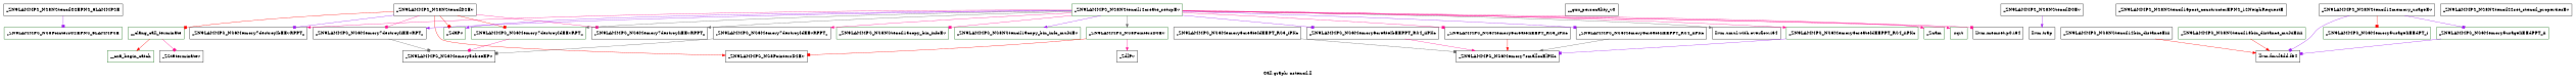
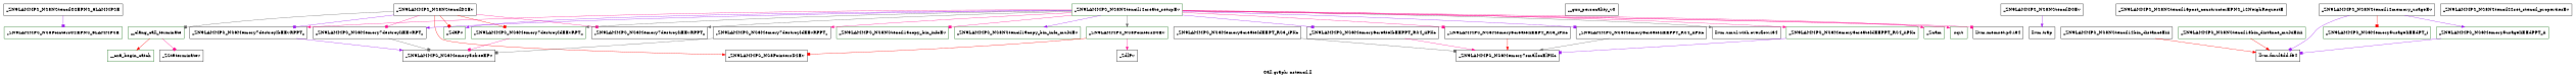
  digraph {
    label="Call graph: nstencil.ll"
    node [color=black shape=record]
    edge [arrowhead=box color=deeppink]
    n1 [label="{_ZN9LAMMPS_NS8NStencilC2EPNS_6LAMMPSE}"]
    n2 [color=darkgreen label="{_ZN9LAMMPS_NS8PointersC2EPNS_6LAMMPSE}"]
    n3 [label="{_ZN9LAMMPS_NS8NStencilD2Ev}"]
    n4 [label="{_ZN9LAMMPS_NS6Memory7destroyIiEEvRPT_}"]
    n5 [label="{_ZN9LAMMPS_NS6Memory7destroyIiEEvRPPT_}"]
    n6 [color=darkgreen label="{__clang_call_terminate}"]
    n7 [color=darkgreen label="{_ZN9LAMMPS_NS6Memory7destroyIdEEvRPT_}"]
    n8 [color=darkgreen label="{_ZdaPv}"]
    n9 [label="{_ZN9LAMMPS_NS8PointersD2Ev}"]
    n10 [label="{_ZN9LAMMPS_NS6Memory7destroyIbEEvRPPT_}"]
    n11 [label="{_ZN9LAMMPS_NS6Memory5sfreeEPv}"]
    n12 [color=darkgreen label="{__cxa_begin_catch}"]
    n13 [label="{_ZSt9terminatev}"]
    n14 [label="{_ZN9LAMMPS_NS6Memory7destroyIdEEvRPPT_}"]
    n15 [label="{__gxx_personality_v0}"]
    n16 [label="{_ZN9LAMMPS_NS8NStencilD0Ev}"]
    n17 [label="{llvm.trap}"]
    n18 [label="{_ZN9LAMMPS_NS8NStencil16post_constructorEPNS_12NeighRequestE}"]
    n19 [color=darkgreen label="{_ZN9LAMMPS_NS8NStencil13copy_bin_infoEv}"]
    n20 [color=darkgreen label="{_ZN9LAMMPS_NS8NStencil19copy_bin_info_multiEv}"]
    n21 [color=darkgreen label="{_ZN9LAMMPS_NS8NStencil12create_setupEv}"]
    n22 [label="{_ZN9LAMMPS_NS6Memory6createIiEEPT_RS3_iPKc}"]
    n23 [label="{_ZN9LAMMPS_NS6Memory6createIiEEPPT_RS4_iiPKc}"]
    n24 [label="{llvm.umul.with.overflow.i64}"]
    n25 [color=darkgreen label="{_Znam}"]
    n26 [color=darkgreen label="{sqrt}"]
    n27 [label="{llvm.memset.p0.i64}"]
    n28 [color=darkgreen label="{_ZN9LAMMPS_NS6Memory6createIdEEPPT_RS4_iiPKc}"]
    n29 [label="{_ZN9LAMMPS_NS6Memory6createIbEEPPT_RS4_iiPKc}"]
    n30 [color=darkgreen label="{_ZN9LAMMPS_NS8PointersD0Ev}"]
    n31 [label="{_ZN9LAMMPS_NS6Memory7smallocElPKc}"]
    n32 [label="{_ZN9LAMMPS_NS6Memory6createIdEEPT_RS3_iPKc}"]
    n33 [label="{_ZN9LAMMPS_NS8NStencil12bin_distanceEiii}"]
    n34 [label="{llvm.fmuladd.f64}"]
    n35 [color=darkgreen label="{_ZN9LAMMPS_NS8NStencil18bin_distance_multiEiiii}"]
    n36 [label="{_ZN9LAMMPS_NS8NStencil12memory_usageEv}"]
    n37 [color=darkgreen label="{_ZN9LAMMPS_NS6Memory5usageIiEEdPT_i}"]
    n38 [color=darkgreen label="{_ZN9LAMMPS_NS6Memory5usageIiEEdPPT_ii}"]
    n39 [label="{_ZN9LAMMPS_NS8NStencil22set_stencil_propertiesEv}"]
    n40 [label="{_ZdlPv}"]
    n1 -> n2 [color=purple]
    n3 -> n4
    n3 -> n5
-   n3 -> n6 [color=red]
+   n3 -> n6 [color=gray40]
    n3 -> n7 [color=red]
    n3 -> n8 [color=red]
    n3 -> n9 [arrowhead=normal color=red]
    n3 -> n10 [color=purple]
    n4 -> n11 [color=gray40]
    n6 -> n12 [arrowhead=normal color=red]
    n6 -> n13
    n7 -> n11
+   n10 -> n11 [arrowhead=normal color=purple]
    n14 -> n11 [color=gray40]
    n16 -> n17 [arrowhead=normal color=purple]
    n21 -> n4 [arrowhead=normal color=purple]
    n21 -> n5 [arrowhead=normal color=gray40]
    n21 -> n7 [arrowhead=normal color=gray40]
    n21 -> n8 [arrowhead=normal color=purple]
    n21 -> n10 [arrowhead=normal]
    n21 -> n14 [arrowhead=normal]
    n21 -> n19
    n21 -> n20 [arrowhead=normal color=purple]
    n21 -> n22
    n21 -> n23 [color=purple]
    n21 -> n24 [arrowhead=normal color=gray40]
    n21 -> n25 [arrowhead=normal]
    n21 -> n26 [arrowhead=normal]
    n21 -> n27
    n21 -> n28 [arrowhead=normal]
    n21 -> n29 [color=purple]
    n21 -> n30 [arrowhead=normal color=gray40]
    n22 -> n31 [arrowhead=normal color=red]
    n23 -> n31 [arrowhead=normal color=gray40]
    n28 -> n31 [color=purple]
    n29 -> n31 [arrowhead=normal]
    n30 -> n9 [color=red]
    n30 -> n40 [arrowhead=normal]
    n32 -> n31 [color=gray40]
    n33 -> n34 [arrowhead=normal color=red]
    n35 -> n34 [arrowhead=normal color=red]
    n36 -> n34 [color=purple]
    n36 -> n37 [color=red]
-   n36 -> n38 [color=purple]
+   n36 -> n38 [arrowhead=normal color=purple]
    n38 -> n34 [color=purple]
  }
